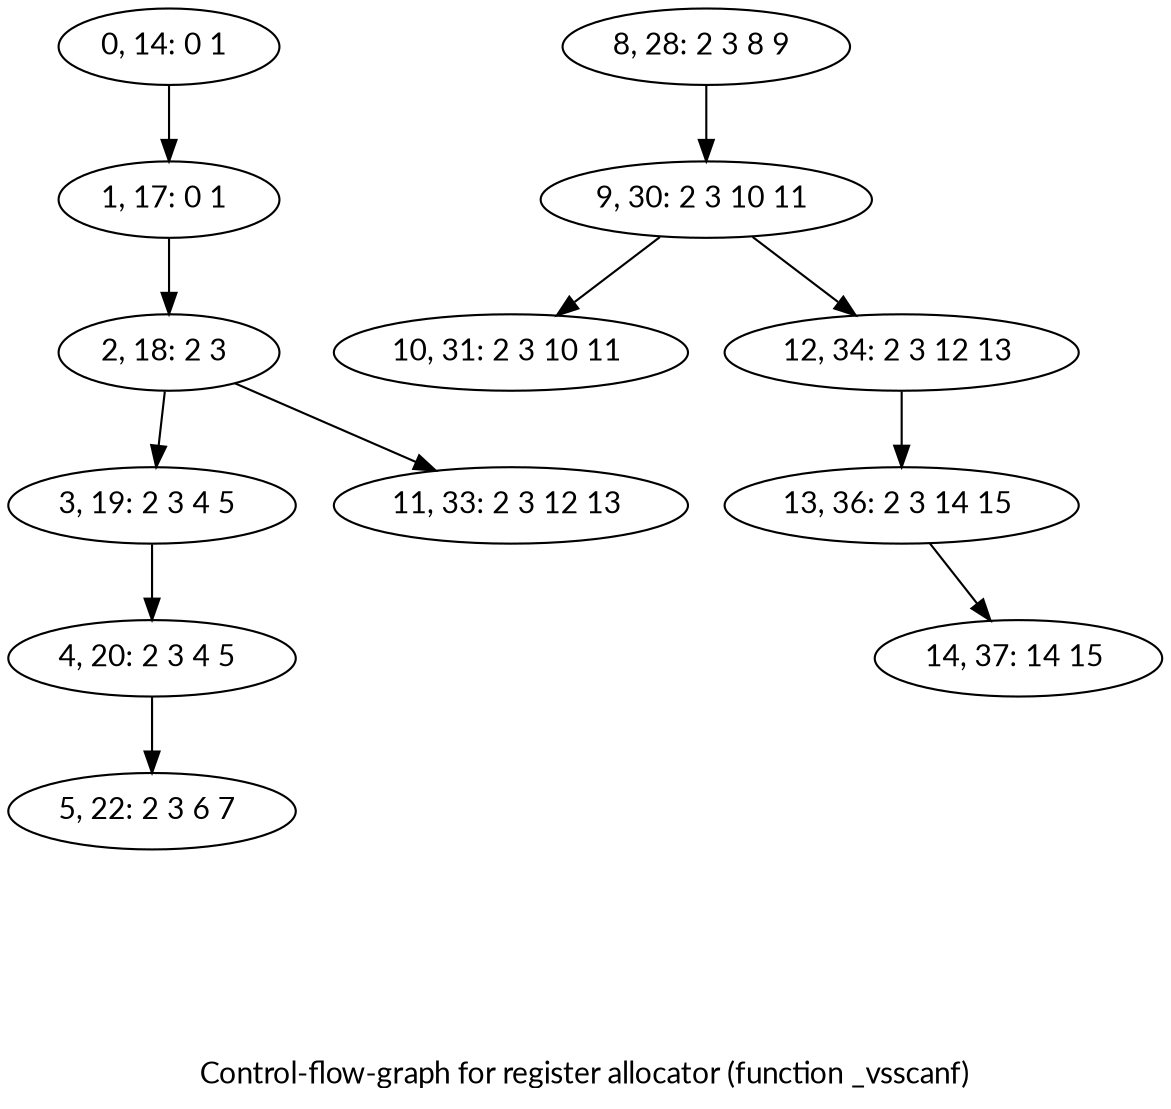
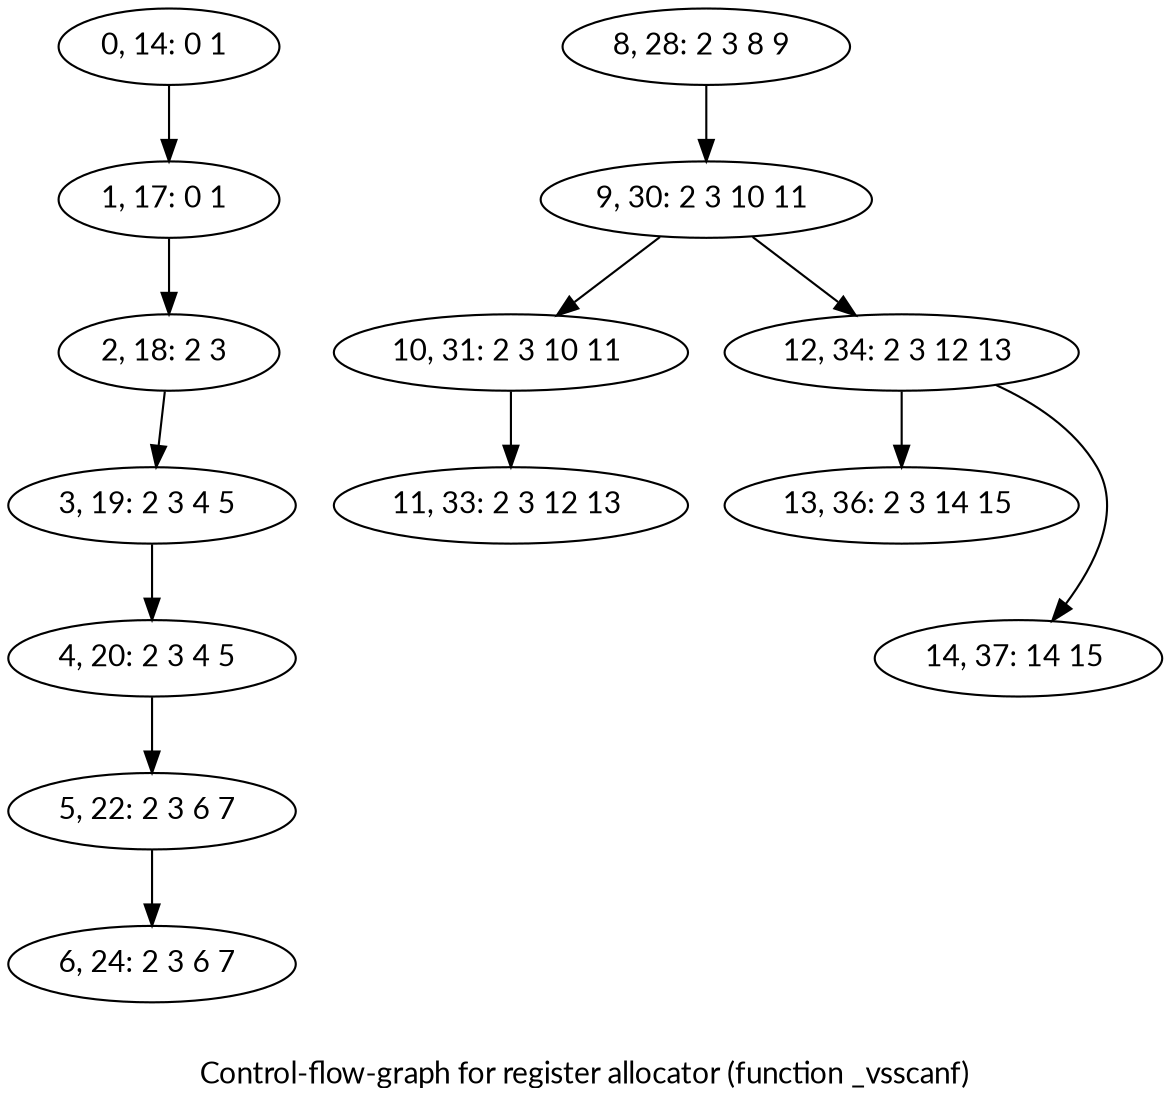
  digraph {
    fontname=Lato
    label="Control-flow-graph for register allocator (function _vsscanf)"
    node [fontname=Lato]
    edge [fontname=Lato]
    n1 [label="0, 14: 0 1 "]
    n2 [label="1, 17: 0 1 "]
    n3 [label="2, 18: 2 3 "]
    n4 [label="3, 19: 2 3 4 5 "]
    n5 [label="4, 20: 2 3 4 5 "]
    n6 [label="5, 22: 2 3 6 7 "]
+   n7 [label="6, 24: 2 3 6 7 "]
    n8 [label="8, 28: 2 3 8 9 "]
    n9 [label="9, 30: 2 3 10 11 "]
    n10 [label="10, 31: 2 3 10 11 "]
    n11 [label="12, 34: 2 3 12 13 "]
    n12 [label="11, 33: 2 3 12 13 "]
    n13 [label="13, 36: 2 3 14 15 "]
    n14 [label="14, 37: 14 15 "]
    n1 -> n2
    n2 -> n3
    n3 -> n4
    n4 -> n5
    n5 -> n6
+   n6 -> n7
    n8 -> n9
    n9 -> n10
    n9 -> n11
-   n3 -> n12
+   n10 -> n12
    n11 -> n13
-   n13 -> n14
+   n11 -> n14
  }
